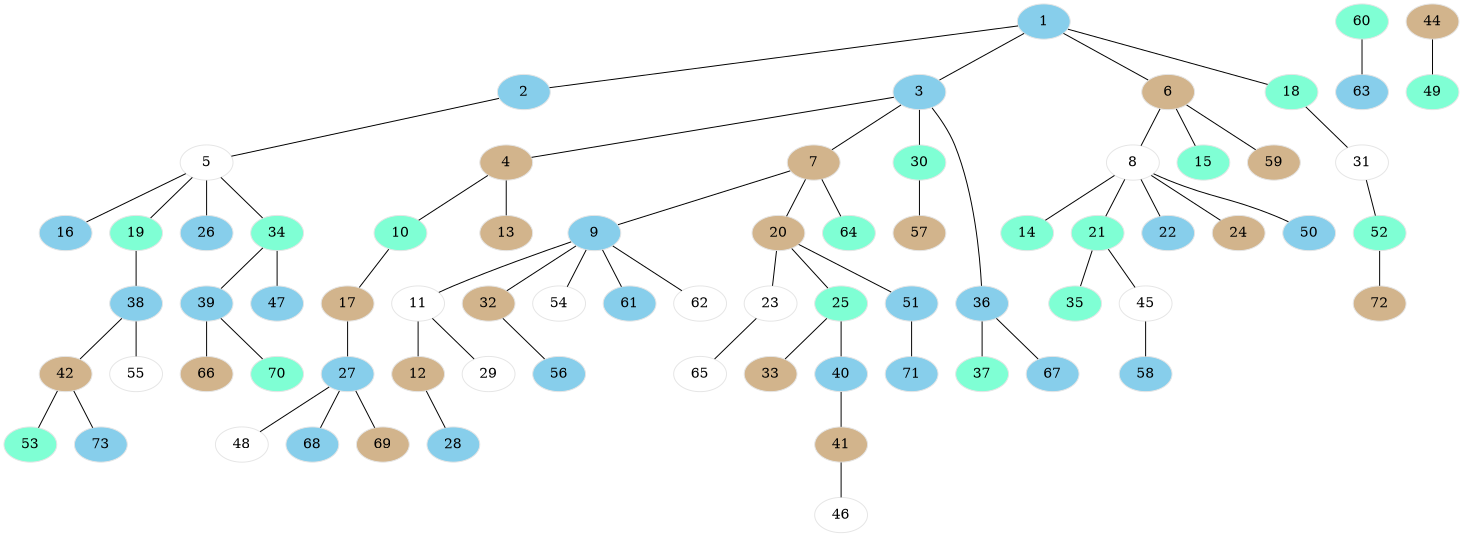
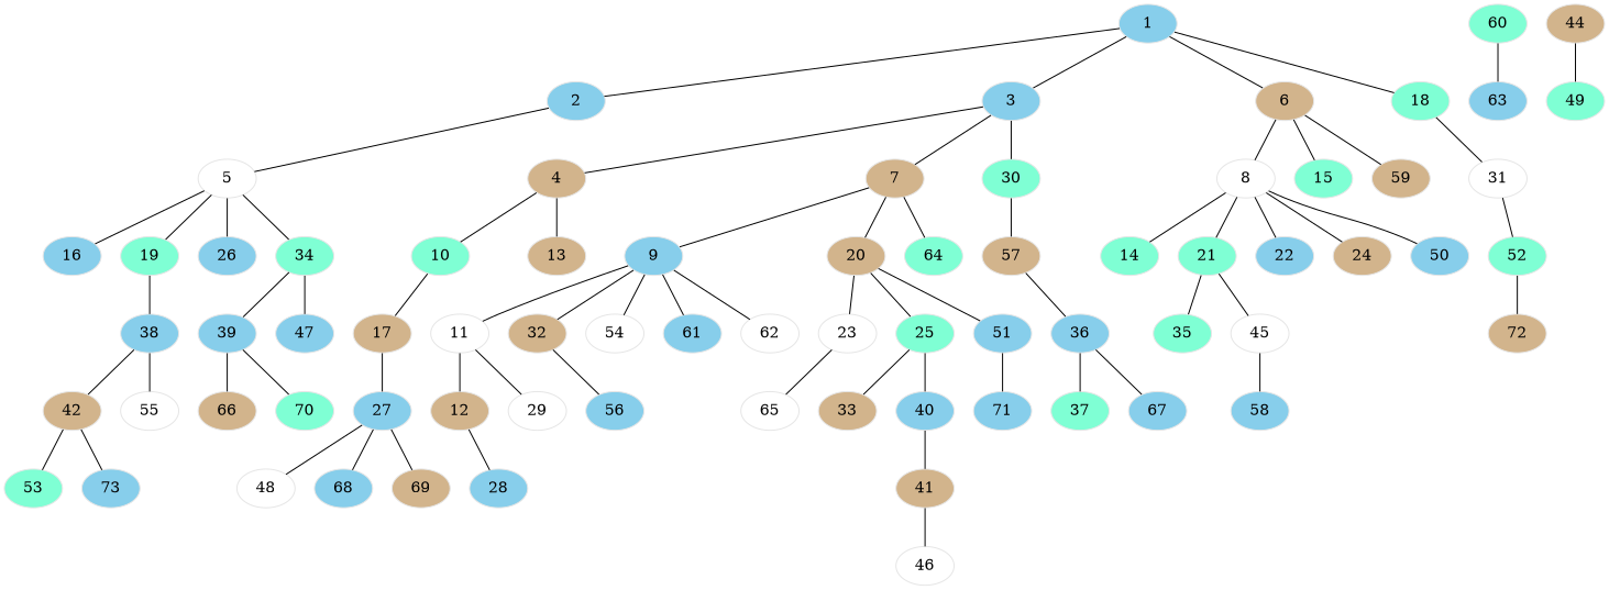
  graph {
    node [color=gray90 fillcolor=skyblue style=filled]
    1
    2
    3
    6 [fillcolor=tan]
    18 [fillcolor=aquamarine]
    5 [fillcolor=white]
    4 [fillcolor=tan]
    7 [fillcolor=tan]
    30 [fillcolor=aquamarine]
    36
    8 [fillcolor=white]
    15 [fillcolor=aquamarine]
    59 [fillcolor=tan]
    31 [fillcolor=white]
    16
    19 [fillcolor=aquamarine]
    26
    34 [fillcolor=aquamarine]
    10 [fillcolor=aquamarine]
    13 [fillcolor=tan]
    9
    20 [fillcolor=tan]
    64 [fillcolor=aquamarine]
    57 [fillcolor=tan]
    37 [fillcolor=aquamarine]
    67
    17 [fillcolor=tan]
    38
    39
    47
    14 [fillcolor=aquamarine]
    21 [fillcolor=aquamarine]
    22
    24 [fillcolor=tan]
    50
    11 [fillcolor=white]
    32 [fillcolor=tan]
    54 [fillcolor=white]
    61
    62 [fillcolor=white]
    23 [fillcolor=white]
    25 [fillcolor=aquamarine]
    51
    35 [fillcolor=aquamarine]
    45 [fillcolor=white]
    12 [fillcolor=tan]
    29 [fillcolor=white]
    56
    27
    28
    48 [fillcolor=white]
    68
    69 [fillcolor=tan]
    52 [fillcolor=aquamarine]
    60 [fillcolor=aquamarine]
    63
    42 [fillcolor=tan]
    55 [fillcolor=white]
    65 [fillcolor=white]
    33 [fillcolor=tan]
    40
    71
    58
    41 [fillcolor=tan]
    72 [fillcolor=tan]
    66 [fillcolor=tan]
    70 [fillcolor=aquamarine]
    53 [fillcolor=aquamarine]
    73
    46 [fillcolor=white]
    44 [fillcolor=tan]
    49 [fillcolor=aquamarine]
    1 -- 2
    1 -- 3
    1 -- 6
    1 -- 18
    2 -- 5
    3 -- 4
    3 -- 7
    3 -- 30
-   3 -- 36
+   57 -- 36
    6 -- 8
    6 -- 15
    6 -- 59
    18 -- 31
    5 -- 16
    5 -- 19
    5 -- 26
    5 -- 34
    4 -- 10
    4 -- 13
    7 -- 9
    7 -- 20
    7 -- 64
    30 -- 57
    36 -- 37
    36 -- 67
    8 -- 14
    8 -- 21
    8 -- 22
    8 -- 24
    8 -- 50
    31 -- 52
    19 -- 38
    34 -- 39
    34 -- 47
    10 -- 17
    9 -- 11
    9 -- 32
    9 -- 54
    9 -- 61
    9 -- 62
    20 -- 23
    20 -- 25
    20 -- 51
    17 -- 27
    38 -- 42
    38 -- 55
    39 -- 66
    39 -- 70
    21 -- 35
    21 -- 45
    11 -- 12
    11 -- 29
    32 -- 56
    23 -- 65
    25 -- 33
    25 -- 40
    51 -- 71
    45 -- 58
    12 -- 28
    27 -- 48
    27 -- 68
    27 -- 69
    52 -- 72
    60 -- 63
    42 -- 53
    42 -- 73
    40 -- 41
    41 -- 46
    44 -- 49
  }
